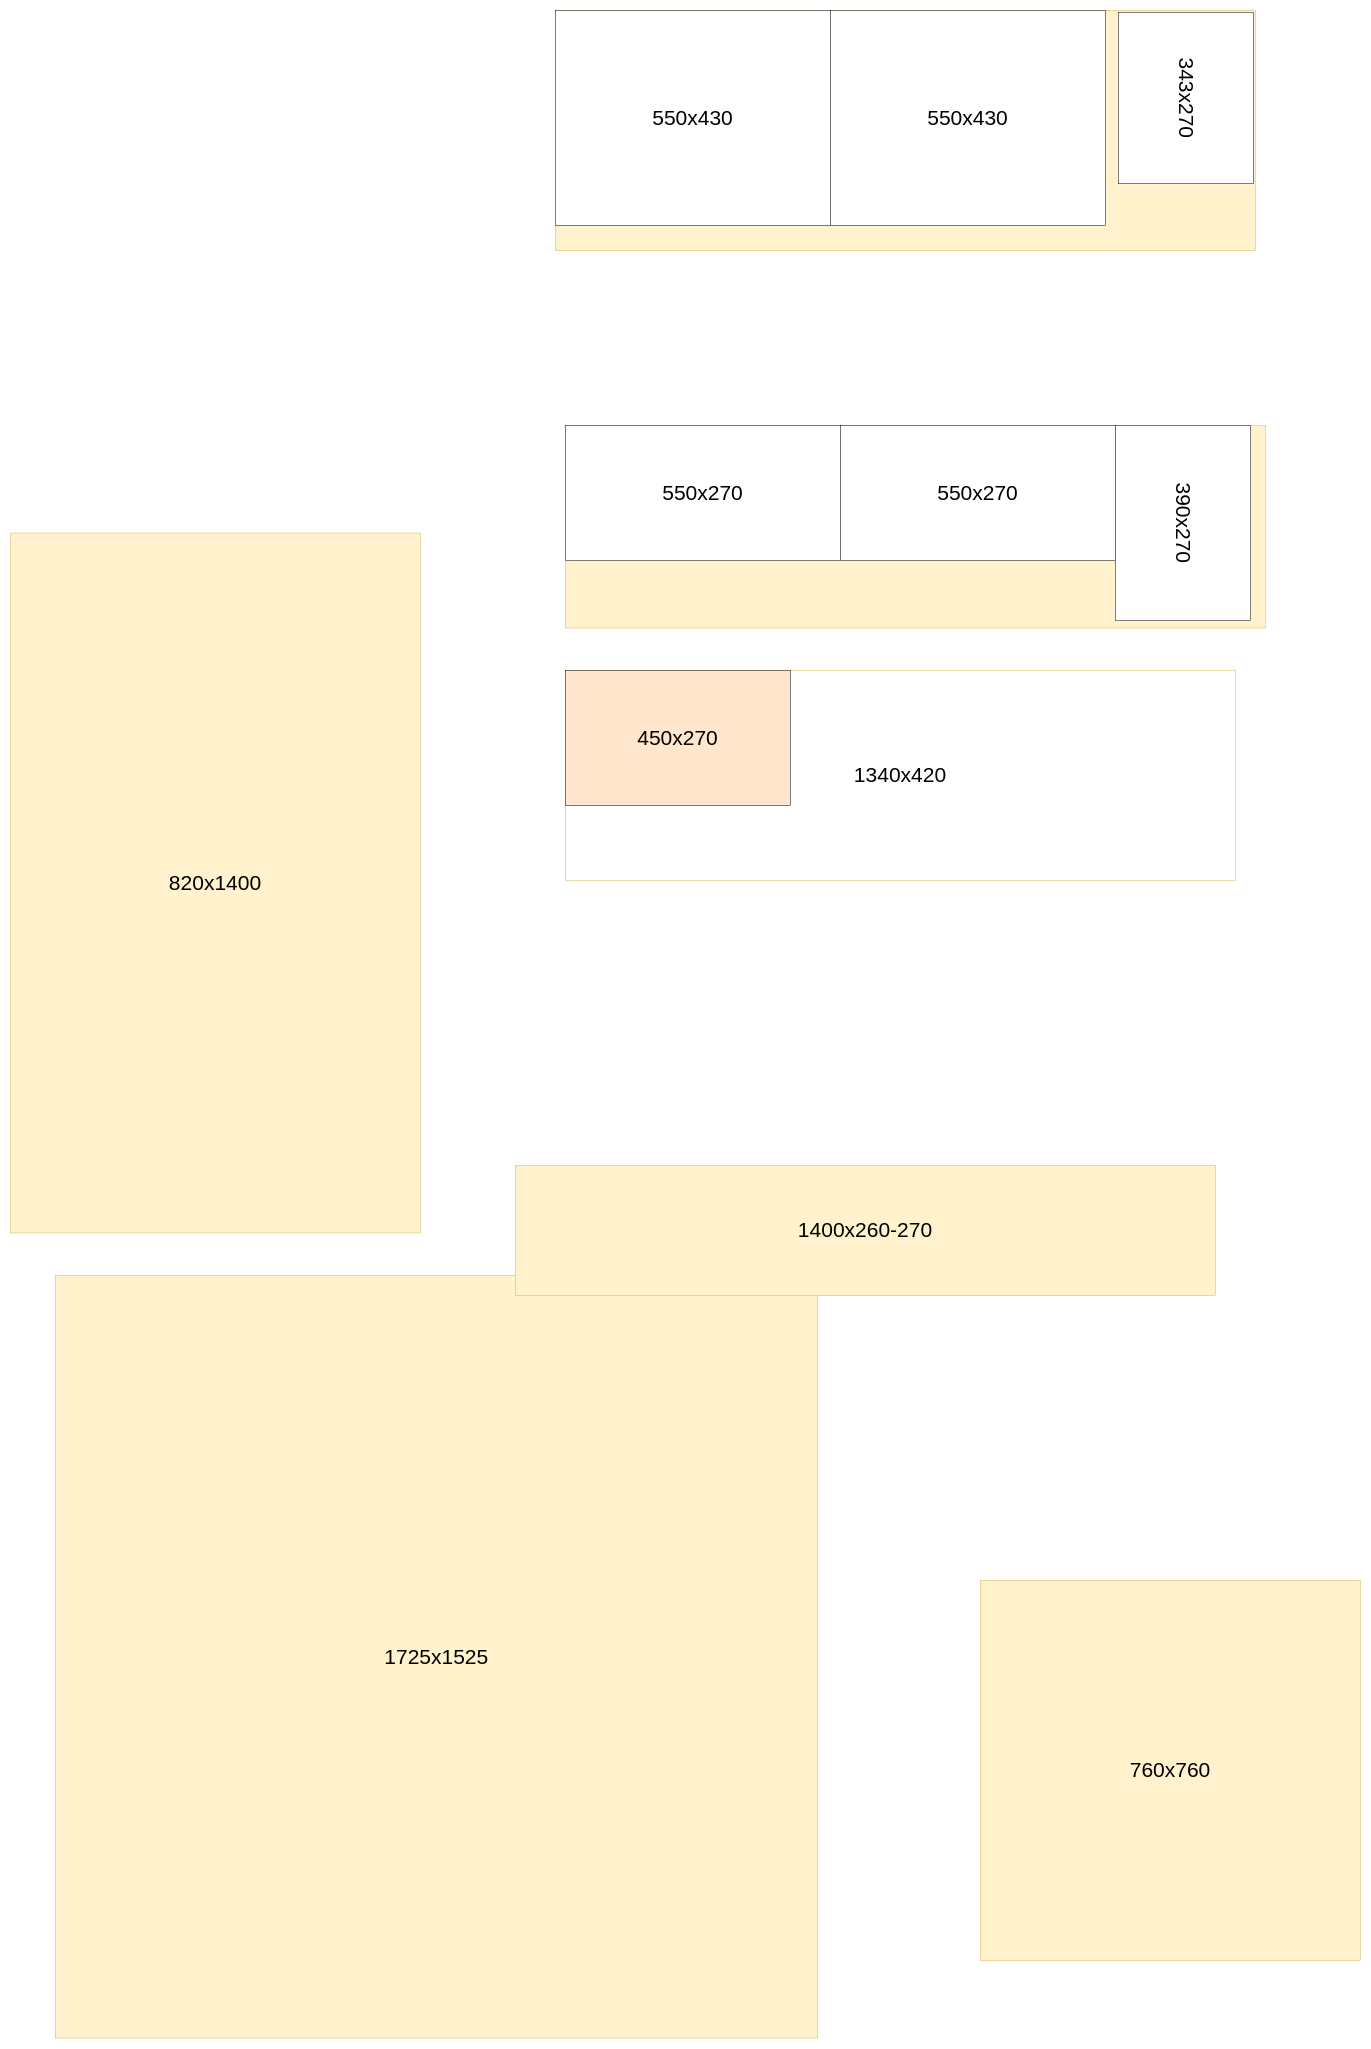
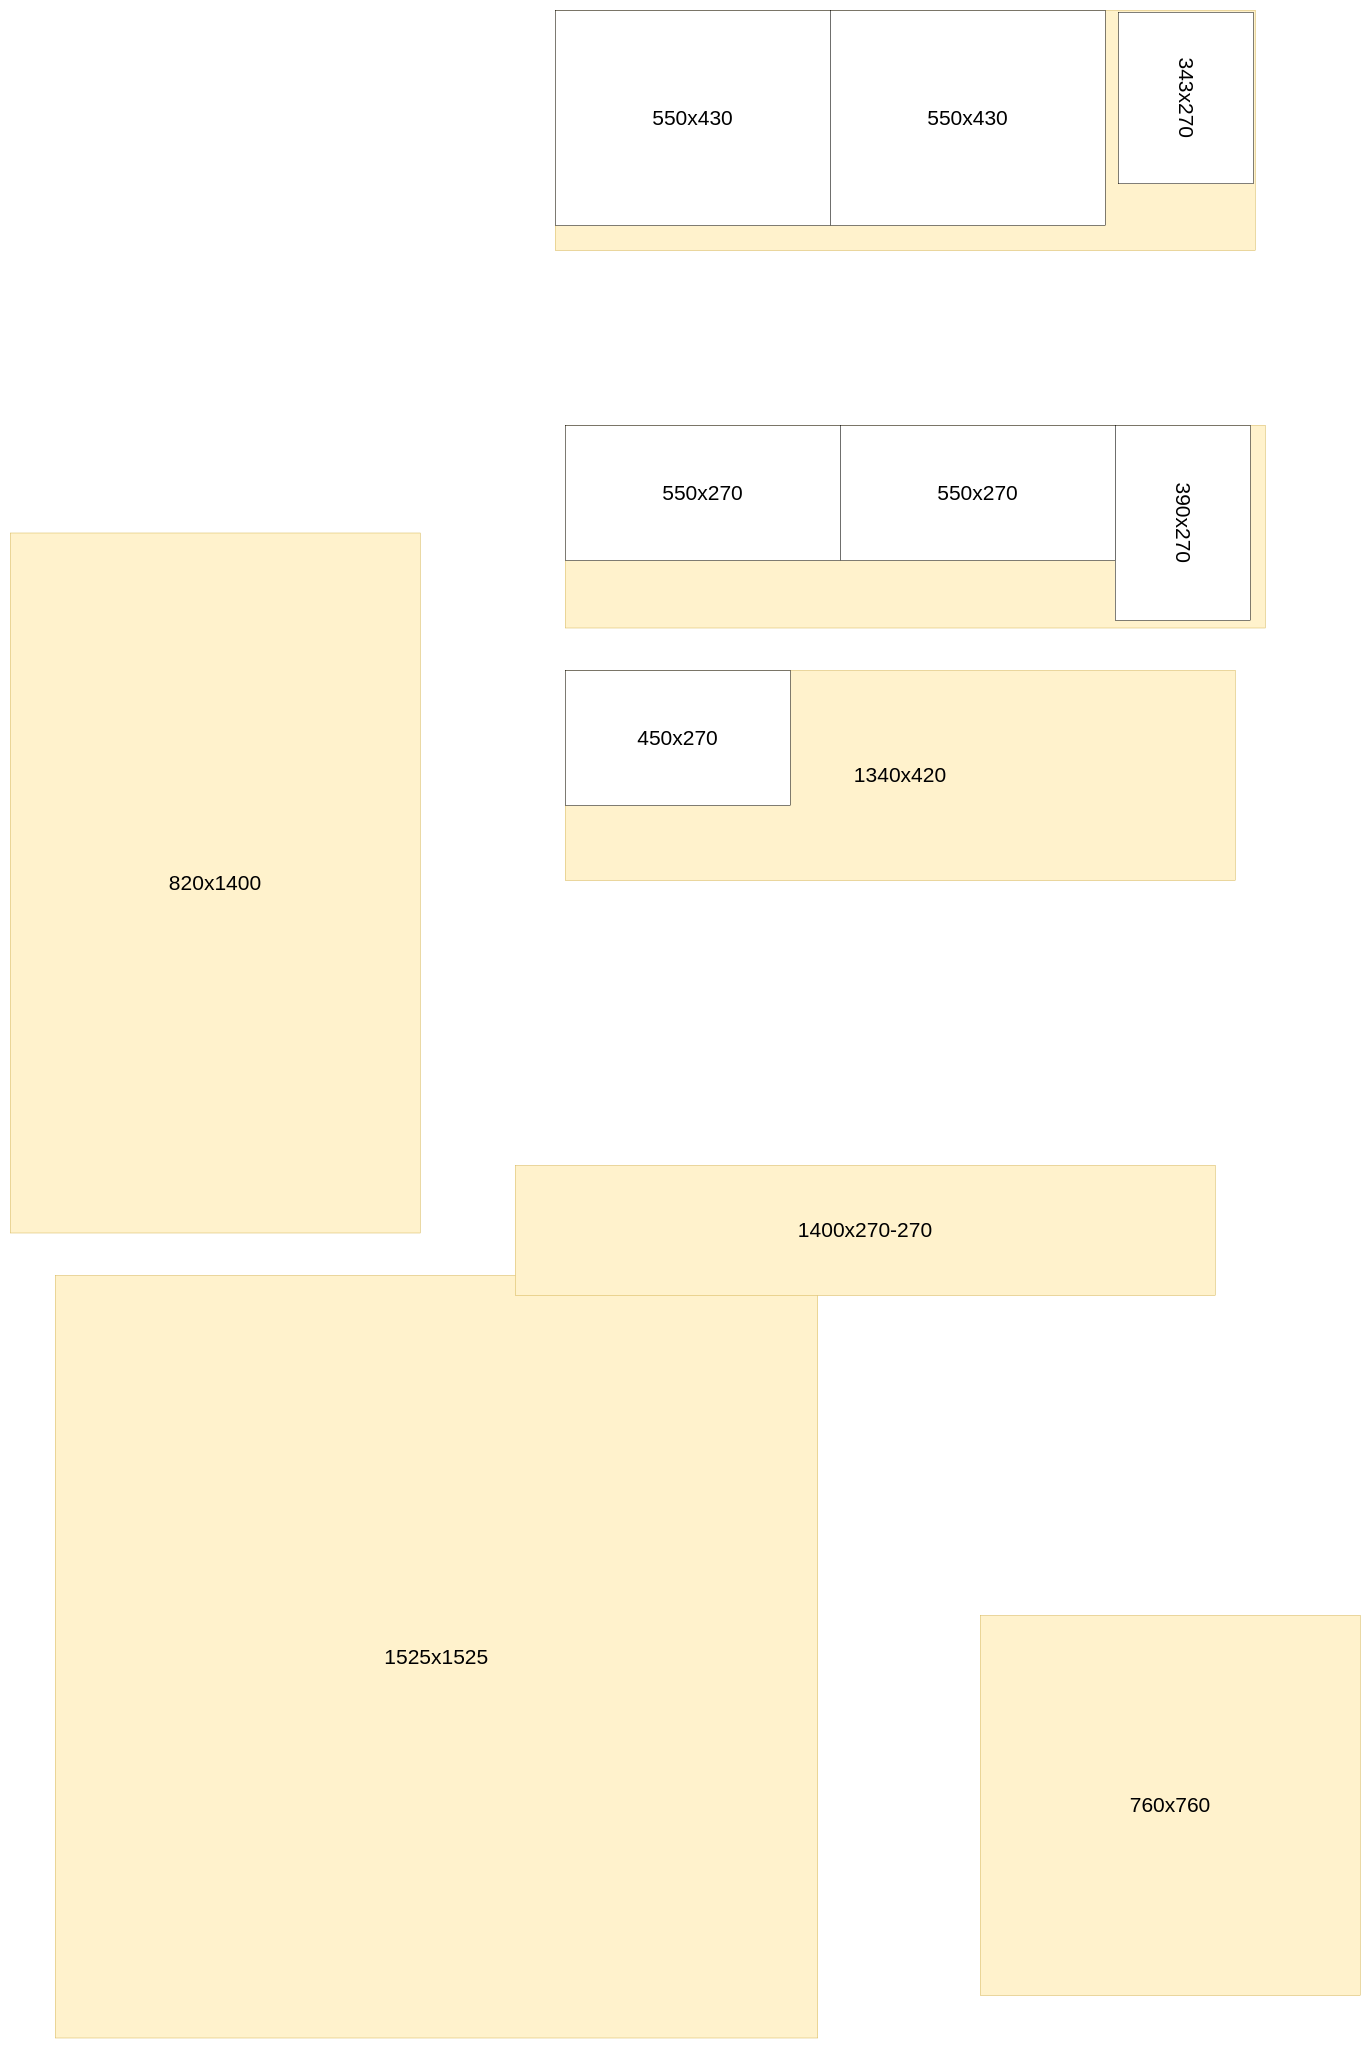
  <mxCell id="0" />
  <mxCell id="1" parent="0" />
  <mxCell id="2" value="1400x480" style="whiteSpace=wrap;html=1;perimeterSpacing=0;imageWidth=550;imageHeight=430;arcSize=12;fillColor=#fff2cc;strokeColor=#d6b656;fontSize=42;" parent="1" vertex="1"><mxGeometry x="1110" y="20" width="1400" height="480" as="geometry" /></mxCell>
- <mxCell id="3" value="760x760" style="whiteSpace=wrap;html=1;perimeterSpacing=0;imageWidth=550;imageHeight=430;arcSize=12;fillColor=#fff2cc;strokeColor=#d6b656;fontSize=42;" parent="1" vertex="1"><mxGeometry x="1960" y="3160" width="760" height="760" as="geometry" /></mxCell>
- <mxCell id="4" value="1725x1525" style="whiteSpace=wrap;html=1;perimeterSpacing=0;imageWidth=550;imageHeight=430;arcSize=12;fillColor=#fff2cc;strokeColor=#d6b656;fontSize=42;" parent="1" vertex="1"><mxGeometry x="110" y="2550" width="1525" height="1525" as="geometry" /></mxCell>
+ <mxCell id="3" value="760x760" style="whiteSpace=wrap;html=1;perimeterSpacing=0;imageWidth=550;imageHeight=430;arcSize=12;fillColor=#fff2cc;strokeColor=#d6b656;fontSize=42;" parent="1" vertex="1"><mxGeometry x="1960" y="3230" width="760" height="760" as="geometry" /></mxCell>
+ <mxCell id="4" value="1525x1525" style="whiteSpace=wrap;html=1;perimeterSpacing=0;imageWidth=550;imageHeight=430;arcSize=12;fillColor=#fff2cc;strokeColor=#d6b656;fontSize=42;" parent="1" vertex="1"><mxGeometry x="110" y="2550" width="1525" height="1525" as="geometry" /></mxCell>
  <mxCell id="5" value="820x1400" style="whiteSpace=wrap;html=1;perimeterSpacing=0;imageWidth=550;imageHeight=430;arcSize=12;fillColor=#fff2cc;strokeColor=#d6b656;fontSize=42;" parent="1" vertex="1"><mxGeometry x="20" y="1065" width="820" height="1400" as="geometry" /></mxCell>
  <mxCell id="6" value="550x430" style="whiteSpace=wrap;html=1;perimeterSpacing=0;imageWidth=550;imageHeight=430;arcSize=12;fontSize=42;" parent="1" vertex="1"><mxGeometry x="1110" y="20" width="550" height="430" as="geometry" /></mxCell>
  <mxCell id="7" value="550x430" style="whiteSpace=wrap;html=1;perimeterSpacing=0;imageWidth=550;imageHeight=430;arcSize=12;fontSize=42;" parent="1" vertex="1"><mxGeometry x="1660" y="20" width="550" height="430" as="geometry" /></mxCell>
  <mxCell id="8" value="1400x405" style="whiteSpace=wrap;html=1;perimeterSpacing=0;imageWidth=550;imageHeight=430;arcSize=12;fillColor=#fff2cc;strokeColor=#d6b656;fontSize=42;" vertex="1" parent="1"><mxGeometry x="1130" y="850" width="1400" height="405" as="geometry" /></mxCell>
- <mxCell id="9" value="1400x260-270" style="whiteSpace=wrap;html=1;perimeterSpacing=0;imageWidth=550;imageHeight=430;arcSize=12;fillColor=#fff2cc;strokeColor=#d6b656;fontSize=42;" vertex="1" parent="1"><mxGeometry x="1030" y="2330" width="1400" height="260" as="geometry" /></mxCell>
- <mxCell id="10" value="1340x420" style="whiteSpace=wrap;html=1;perimeterSpacing=0;imageWidth=550;imageHeight=430;arcSize=12;fillColor=#ffffff;strokeColor=#d6b656;fontSize=42;" vertex="1" parent="1"><mxGeometry x="1130" y="1340" width="1340" height="420" as="geometry" /></mxCell>
+ <mxCell id="9" value="1400x270-270" style="whiteSpace=wrap;html=1;perimeterSpacing=0;imageWidth=550;imageHeight=430;arcSize=12;fillColor=#fff2cc;strokeColor=#d6b656;fontSize=42;" vertex="1" parent="1"><mxGeometry x="1030" y="2330" width="1400" height="260" as="geometry" /></mxCell>
+ <mxCell id="10" value="1340x420" style="whiteSpace=wrap;html=1;perimeterSpacing=0;imageWidth=550;imageHeight=430;arcSize=12;fillColor=#fff2cc;strokeColor=#d6b656;fontSize=42;" vertex="1" parent="1"><mxGeometry x="1130" y="1340" width="1340" height="420" as="geometry" /></mxCell>
  <mxCell id="11" value="550x270" style="whiteSpace=wrap;html=1;perimeterSpacing=0;imageWidth=550;imageHeight=430;arcSize=12;fontSize=42;" parent="1" vertex="1"><mxGeometry x="1130" y="850" width="550" height="270" as="geometry" /></mxCell>
  <mxCell id="12" value="550x270" style="whiteSpace=wrap;html=1;perimeterSpacing=0;imageWidth=550;imageHeight=430;arcSize=12;fontSize=42;rotation=0;" parent="1" vertex="1"><mxGeometry x="1680" y="850" width="550" height="270" as="geometry" /></mxCell>
  <mxCell id="13" value="390x270" style="whiteSpace=wrap;html=1;perimeterSpacing=0;imageWidth=550;imageHeight=430;arcSize=12;fontSize=42;rotation=90;" parent="1" vertex="1"><mxGeometry x="2170" y="910" width="390" height="270" as="geometry" /></mxCell>
  <mxCell id="14" value="343x270" style="whiteSpace=wrap;html=1;perimeterSpacing=0;imageWidth=550;imageHeight=430;arcSize=12;fontSize=42;rotation=90;" vertex="1" parent="1"><mxGeometry x="2200" y="60" width="343" height="270" as="geometry" /></mxCell>
- <mxCell id="15" value="450x270" style="whiteSpace=wrap;html=1;perimeterSpacing=0;imageWidth=550;imageHeight=430;arcSize=12;fontSize=42;rotation=0;fillColor=#ffe6cc;" parent="1" vertex="1"><mxGeometry x="1130" y="1340" width="450" height="270" as="geometry" /></mxCell>
+ <mxCell id="15" value="450x270" style="whiteSpace=wrap;html=1;perimeterSpacing=0;imageWidth=550;imageHeight=430;arcSize=12;fontSize=42;rotation=0;" parent="1" vertex="1"><mxGeometry x="1130" y="1340" width="450" height="270" as="geometry" /></mxCell>
